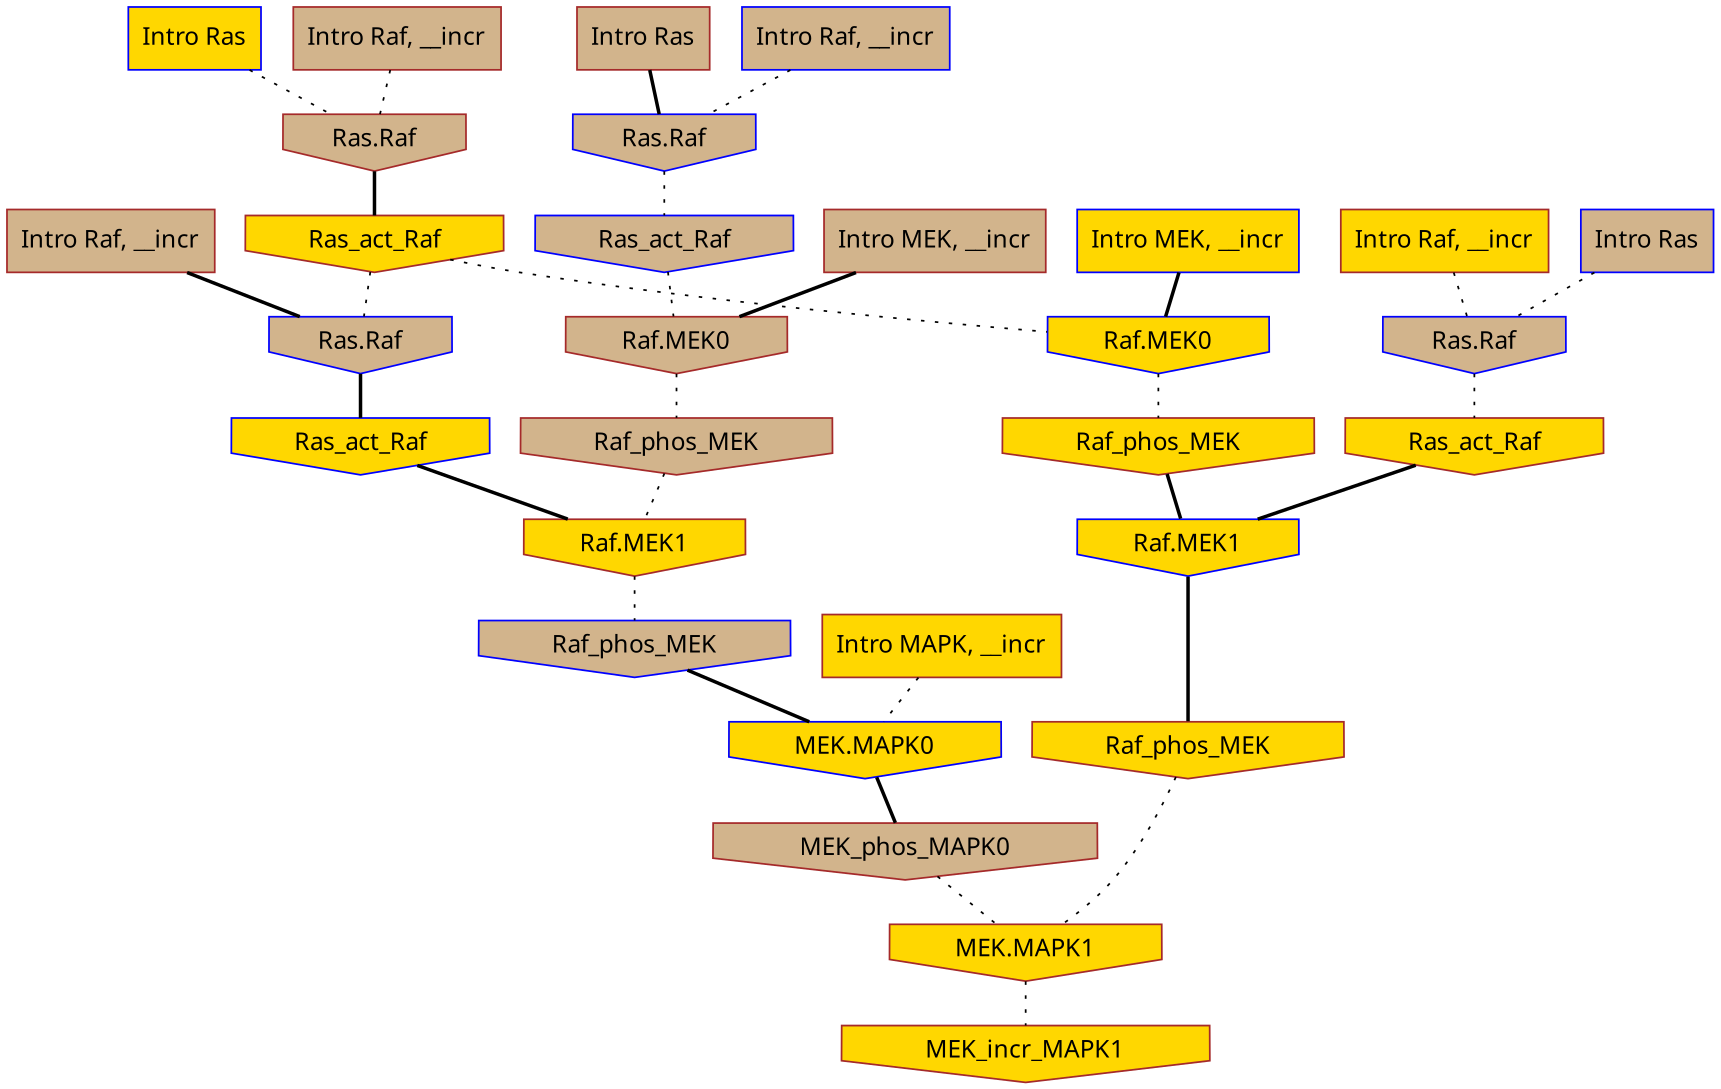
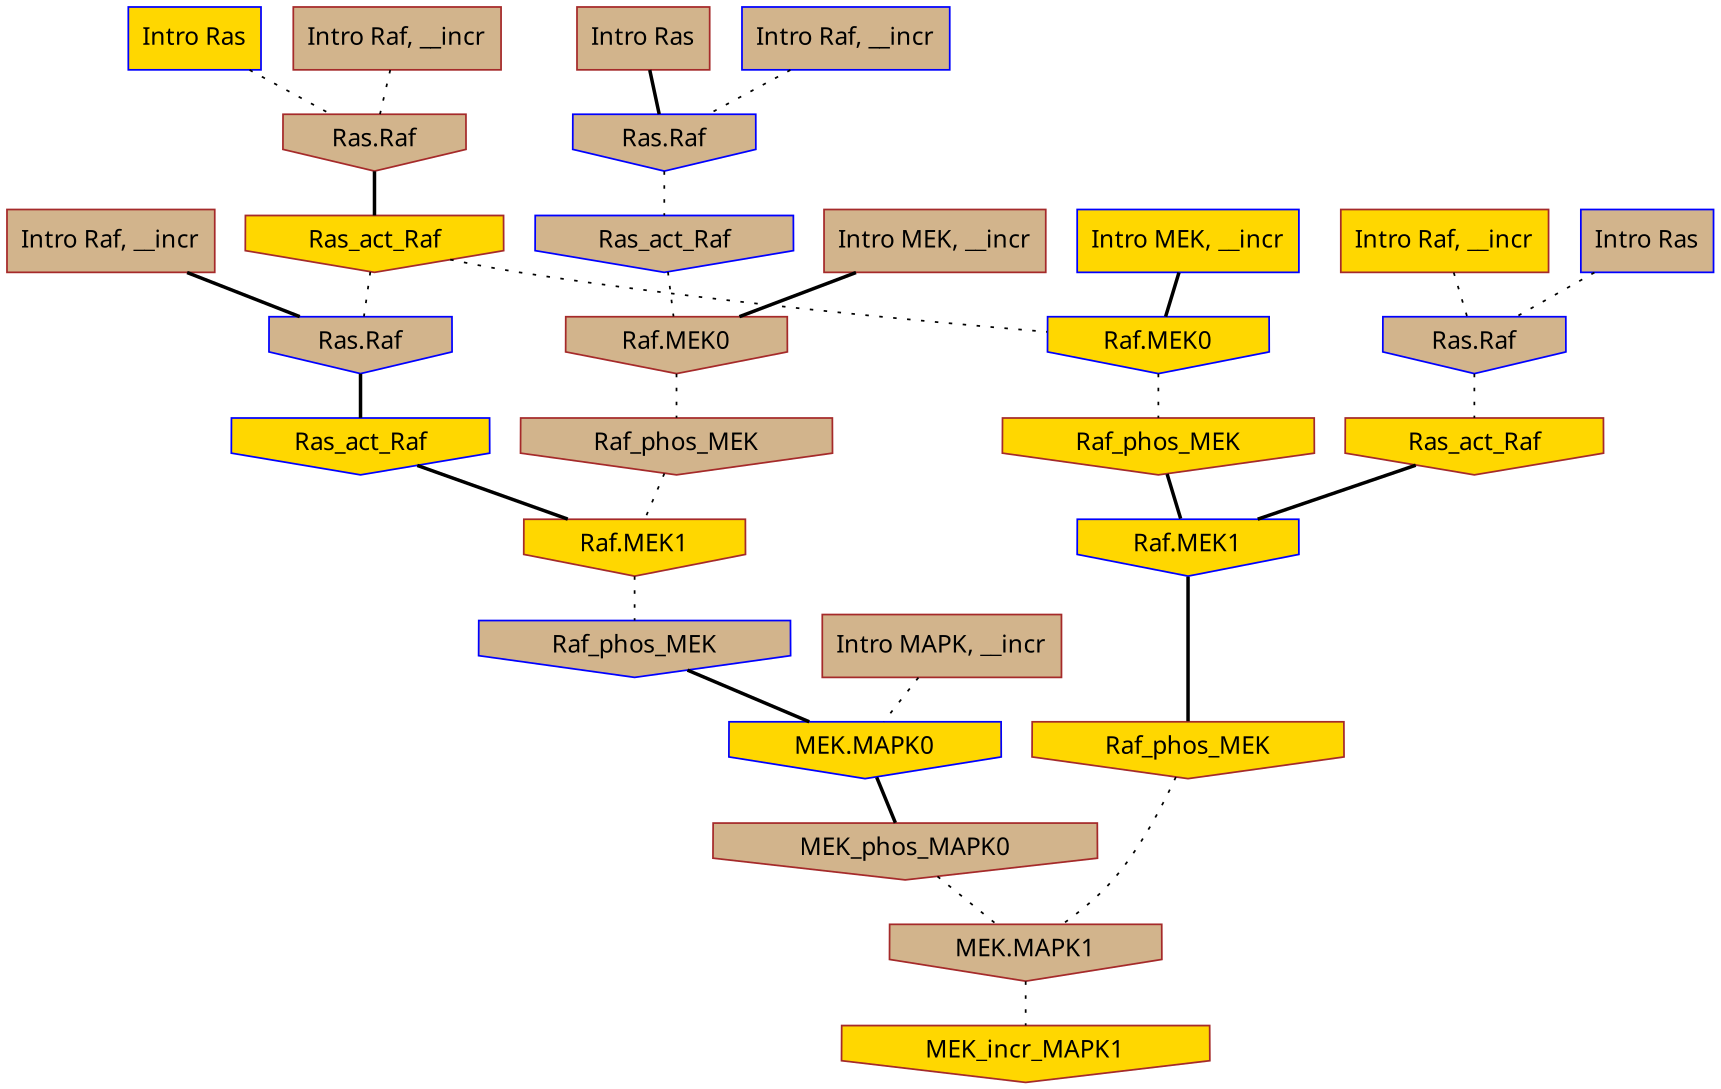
  digraph {
    rankdir=TB
    ranksep=0.30
    node [color=brown fillcolor=tan fontname="CMU Serif" shape=invhouse style=filled]
    edge [color="0.000 0.000 0.000" dir=none fontname="CMU Serif" style=dotted]
    n1 [color=blue fillcolor=gold label="Intro Ras" shape=rectangle]
    n2 [label="Ras.Raf"]
    n3 [fillcolor=gold label=Ras_act_Raf]
    n4 [color=blue label="Intro Ras" shape=rectangle]
    n5 [color=blue label="Ras.Raf"]
    n6 [fillcolor=gold label=Ras_act_Raf]
    n7 [label="Intro Ras" shape=rectangle]
    n8 [color=blue label="Ras.Raf"]
    n9 [color=blue label=Ras_act_Raf]
    n10 [fillcolor=gold label="Intro Raf, __incr" shape=rectangle]
    n11 [label="Intro Raf, __incr" shape=rectangle]
    n12 [label="Intro Raf, __incr" shape=rectangle]
    n13 [color=blue label="Ras.Raf"]
    n14 [color=blue fillcolor=gold label=Ras_act_Raf]
    n15 [color=blue label="Intro Raf, __incr" shape=rectangle]
    n16 [label="Intro MEK, __incr" shape=rectangle]
    n17 [label="Raf.MEK0"]
    n18 [label=Raf_phos_MEK]
    n19 [color=blue fillcolor=gold label="Intro MEK, __incr" shape=rectangle]
    n20 [color=blue fillcolor=gold label="Raf.MEK0"]
    n21 [fillcolor=gold label=Raf_phos_MEK]
-   n22 [fillcolor=gold label="Intro MAPK, __incr" shape=rectangle]
+   n22 [label="Intro MAPK, __incr" shape=rectangle]
    n23 [color=blue fillcolor=gold label="MEK.MAPK0"]
    n24 [label=MEK_phos_MAPK0]
    n25 [color=blue fillcolor=gold label="Raf.MEK1"]
    n26 [fillcolor=gold label="Raf.MEK1"]
    n27 [color=blue label=Raf_phos_MEK]
    n28 [fillcolor=gold label=Raf_phos_MEK]
-   n29 [fillcolor=gold label="MEK.MAPK1"]
+   n29 [label="MEK.MAPK1"]
    n30 [fillcolor=gold label=MEK_incr_MAPK1]
    n1 -> n2
    n2 -> n3 [style=bold]
    n3 -> n13
    n3 -> n20
    n4 -> n5
    n5 -> n6
    n6 -> n25 [style=bold]
    n7 -> n8 [style=bold]
    n8 -> n9
    n9 -> n17
    n10 -> n5
    n11 -> n2
    n12 -> n13 [style=bold]
    n13 -> n14 [style=bold]
    n14 -> n26 [style=bold]
    n15 -> n8
    n16 -> n17 [style=bold]
    n17 -> n18
    n18 -> n26
    n19 -> n20 [style=bold]
    n20 -> n21
    n21 -> n25 [style=bold]
    n22 -> n23
    n23 -> n24 [style=bold]
    n24 -> n29
    n25 -> n28 [style=bold]
    n26 -> n27
    n27 -> n23 [style=bold]
    n28 -> n29
    n29 -> n30
  }
